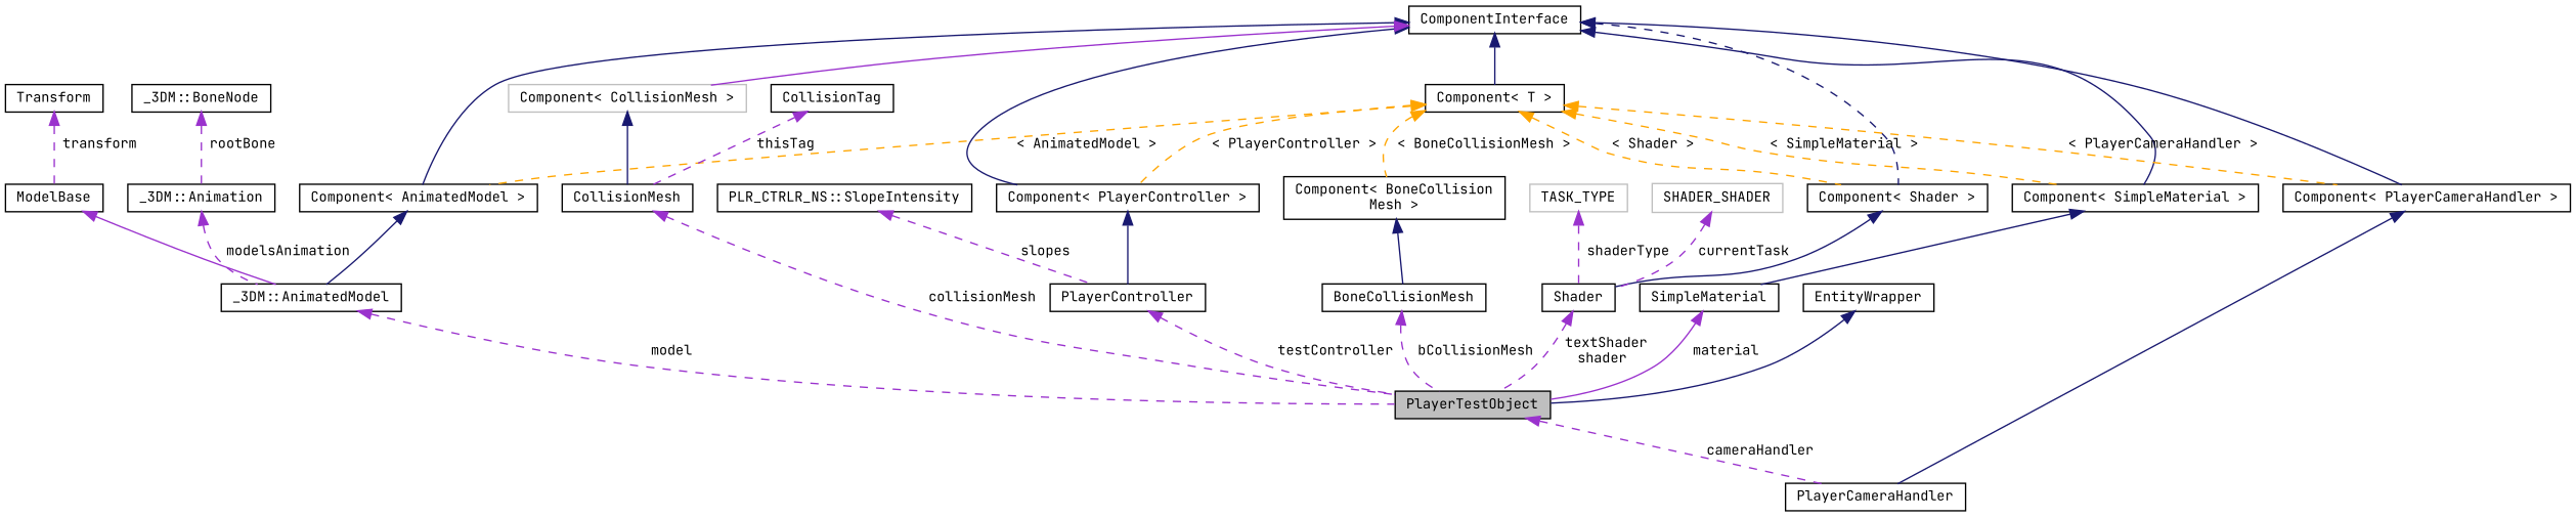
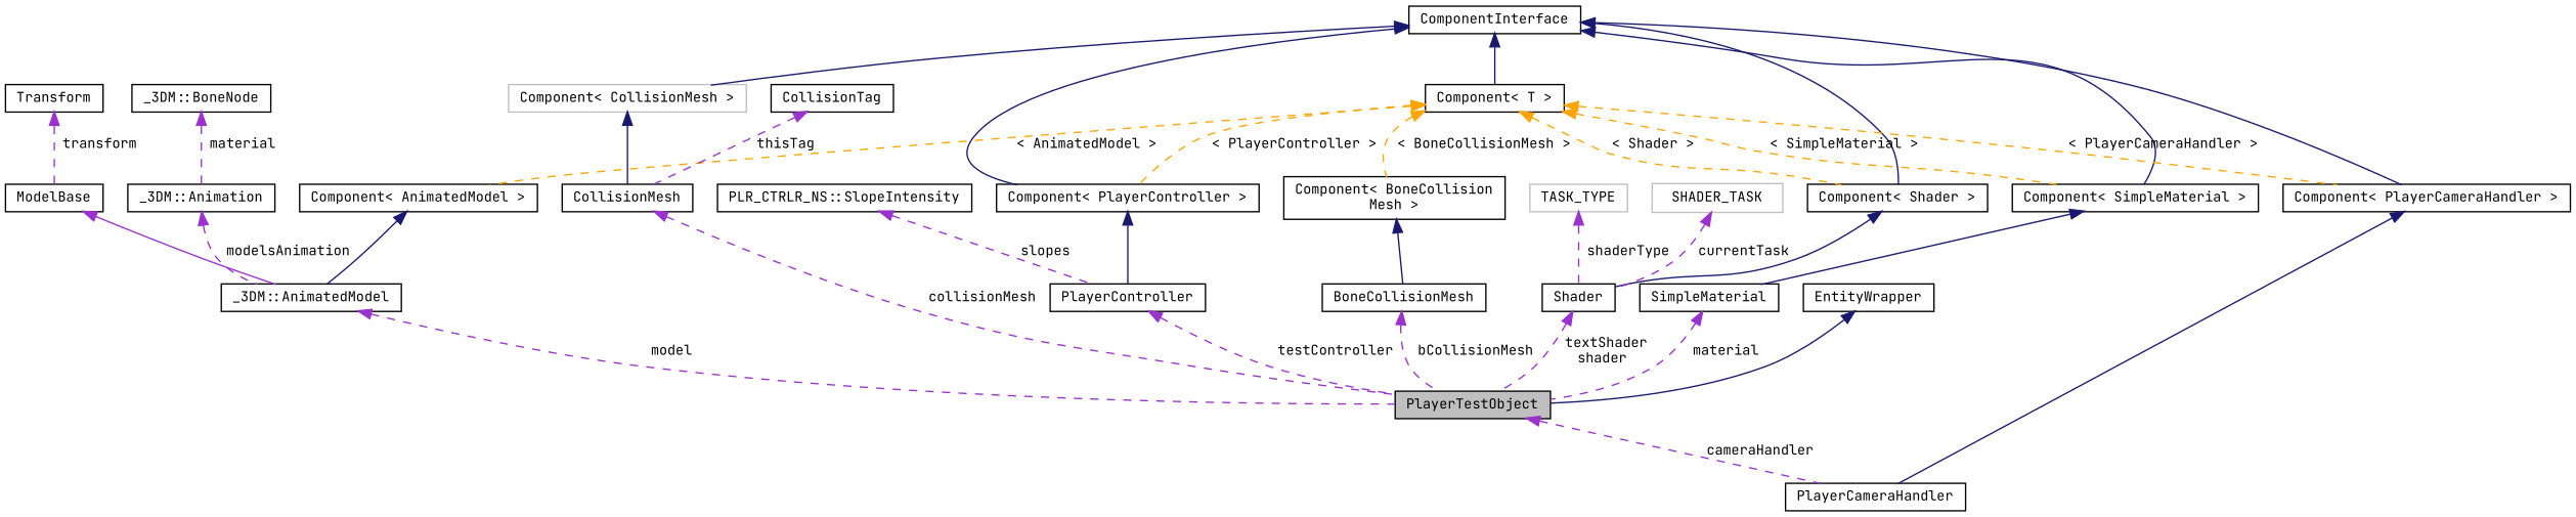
  digraph {
    fontname="JetBrains Mono"
    rankdir=TB
    node [color=black fillcolor=white fontname="JetBrains Mono" fontsize=10 shape=record style=filled]
    edge [color=darkorchid3 dir=back fontname="JetBrains Mono" fontsize=10 labelfontname=Helvetica labelfontsize=10 style=dashed]
    n1 [fillcolor=grey75 fontcolor=black height=0.2 label=PlayerTestObject width=0.4]
    n2 [height=0.2 label=PlayerCameraHandler width=0.4]
    n3 [height=0.2 label=EntityWrapper width=0.4]
    n4 [height=0.2 label="Component\< PlayerCameraHandler \>" width=0.4]
    n5 [height=0.2 label=ComponentInterface width=0.4]
    n6 [height=0.2 label="Component\< T \>" width=0.4]
    n7 [height=0.2 label="Component\< AnimatedModel \>" width=0.4]
    n8 [height=0.2 label="Component\< PlayerController \>" width=0.4]
    n9 [color=grey75 height=0.2 label="Component\< CollisionMesh \>" width=0.4]
    n10 [height=0.2 label="Component\< Shader \>" width=0.4]
    n11 [height=0.2 label="Component\< SimpleMaterial \>" width=0.4]
    n12 [height=0.2 label="Component\< BoneCollision\lMesh \>" width=0.4]
    n13 [height=0.2 label="_3DM::AnimatedModel" width=0.4]
    n14 [height=0.2 label=PlayerController width=0.4]
    n15 [height=0.2 label=CollisionMesh width=0.4]
    n16 [height=0.2 label=Shader width=0.4]
    n17 [height=0.2 label=SimpleMaterial width=0.4]
    n18 [height=0.2 label=BoneCollisionMesh width=0.4]
    n19 [height=0.2 label=ModelBase width=0.4]
    n20 [height=0.2 label=Transform width=0.4]
    n21 [height=0.2 label="_3DM::Animation" width=0.4]
    n22 [height=0.2 label="_3DM::BoneNode" width=0.4]
    n23 [height=0.2 label="PLR_CTRLR_NS::SlopeIntensity" width=0.4]
    n24 [height=0.2 label=CollisionTag width=0.4]
    n25 [color=grey75 height=0.2 label=TASK_TYPE width=0.4]
-   n26 [color=grey75 height=0.2 label=SHADER_SHADER width=0.4]
+   n26 [color=grey75 height=0.2 label=SHADER_TASK width=0.4]
    n1 -> n2 [label=" cameraHandler"]
    n3 -> n1 [color=midnightblue style=solid]
    n4 -> n2 [color=midnightblue style=solid]
    n5 -> n4 [color=midnightblue style=solid]
    n5 -> n6 [color=midnightblue style=solid]
-   n5 -> n7 [color=midnightblue style=solid]
    n5 -> n8 [color=midnightblue style=solid]
-   n5 -> n9 [style=solid]
-   n5 -> n10 [color=midnightblue]
+   n5 -> n9 [color=midnightblue style=solid]
+   n5 -> n10 [color=midnightblue style=solid]
    n5 -> n11 [color=midnightblue style=solid]
    n6 -> n4 [color=orange label=" \< PlayerCameraHandler \>"]
    n6 -> n7 [color=orange label=" \< AnimatedModel \>"]
    n6 -> n8 [color=orange label=" \< PlayerController \>"]
    n6 -> n10 [color=orange label=" \< Shader \>"]
    n6 -> n11 [color=orange label=" \< SimpleMaterial \>"]
    n6 -> n12 [color=orange label=" \< BoneCollisionMesh \>"]
    n7 -> n13 [color=midnightblue style=solid]
    n8 -> n14 [color=midnightblue style=solid]
    n9 -> n15 [color=midnightblue style=solid]
    n10 -> n16 [color=midnightblue style=solid]
    n11 -> n17 [color=midnightblue style=solid]
    n12 -> n18 [color=midnightblue style=solid]
    n13 -> n1 [label=" model"]
    n14 -> n1 [label=" testController"]
    n15 -> n1 [label=" collisionMesh"]
    n16 -> n1 [label=" textShader\nshader"]
-   n17 -> n1 [label=" material" style=solid]
+   n17 -> n1 [label=" material"]
    n18 -> n1 [label=" bCollisionMesh"]
    n19 -> n13 [style=solid]
    n20 -> n19 [label=" transform"]
    n21 -> n13 [label=" modelsAnimation"]
-   n22 -> n21 [label=" rootBone"]
+   n22 -> n21 [label=" material"]
    n23 -> n14 [label=" slopes"]
    n24 -> n15 [label=" thisTag"]
    n25 -> n16 [label=" shaderType"]
    n26 -> n16 [label=" currentTask"]
  }
